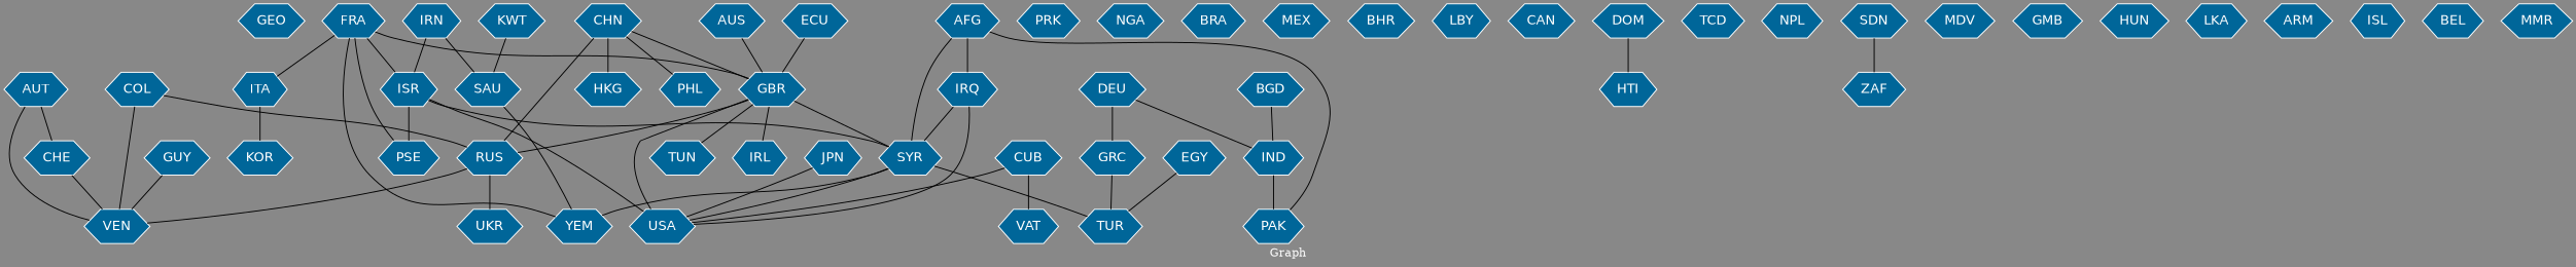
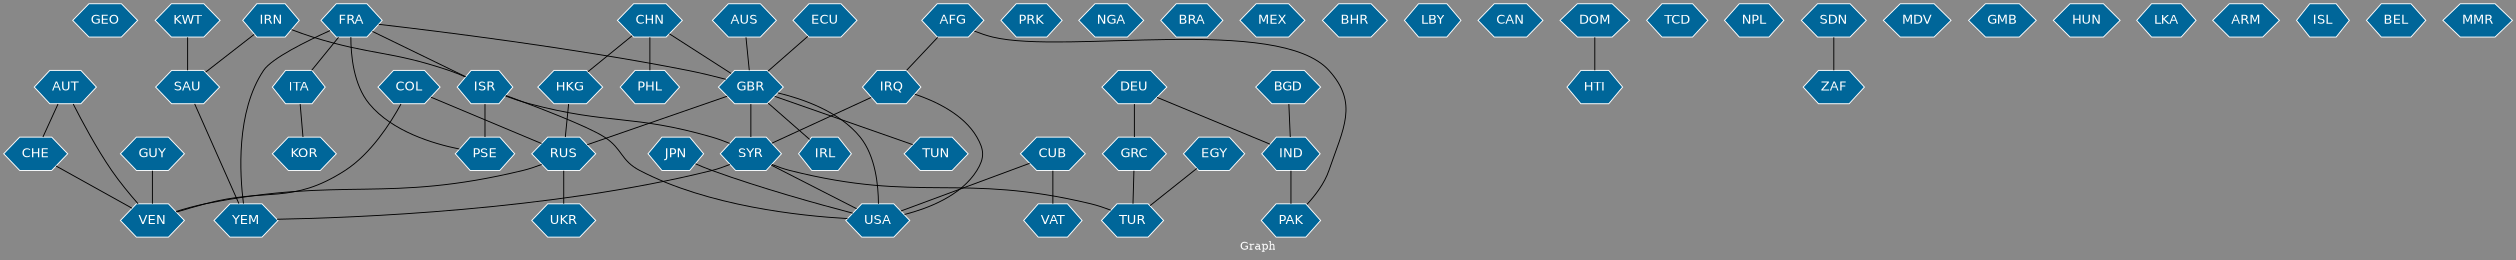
  graph {
    bgcolor="#888888"
    fontcolor=white
    fontsize=12
    label="Graph"
    node [color=white fillcolor="#006699" fontcolor=white fontname=Helvetica shape=hexagon style=filled]
    edge [arrowhead=open color=black fontcolor=white fontname=Courier fontsize=12 weight=1]
    n1 [label=GEO]
    n2 [label=IRN]
    n3 [label=ISR]
    n4 [label=SAU]
    n5 [label=USA]
    n6 [label=PSE]
    n7 [label=SYR]
    n8 [label=YEM]
    n9 [label=PRK]
    n10 [label=JPN]
    n11 [label=KOR]
    n12 [label=FRA]
    n13 [label=GBR]
    n14 [label=ITA]
    n15 [label=TUN]
    n16 [label=RUS]
    n17 [label=IRL]
    n18 [label=NGA]
    n19 [label=BRA]
    n20 [label=CHN]
    n21 [label=HKG]
    n22 [label=PHL]
    n23 [label=UKR]
    n24 [label=VEN]
    n25 [label=TUR]
    n26 [label=MEX]
    n27 [label=GRC]
    n28 [label=VAT]
    n29 [label=EGY]
    n30 [label=BHR]
    n31 [label=KWT]
    n32 [label=PAK]
    n33 [label=IRQ]
    n34 [label=IND]
    n35 [label=DEU]
    n36 [label=LBY]
    n37 [label=AFG]
    n38 [label=CAN]
    n39 [label=CUB]
    n40 [label=ECU]
    n41 [label=AUS]
    n42 [label=COL]
    n43 [label=HTI]
    n44 [label=DOM]
    n45 [label=AUT]
    n46 [label=CHE]
    n47 [label=BGD]
    n48 [label=TCD]
    n49 [label=NPL]
    n50 [label=ZAF]
    n51 [label=SDN]
    n52 [label=MDV]
    n53 [label=GUY]
    n54 [label=GMB]
    n55 [label=HUN]
    n56 [label=LKA]
    n57 [label=ARM]
    n58 [label=ISL]
    n59 [label=BEL]
    n60 [label=MMR]
    n2 -- n3
    n2 -- n4
    n3 -- n5 [weight=4]
    n3 -- n6 [weight=22]
    n3 -- n7 [weight=2]
    n4 -- n8
    n7 -- n5
    n7 -- n8
    n7 -- n25 [weight=2]
    n10 -- n5
    n12 -- n3 [weight=2]
    n12 -- n6 [weight=2]
    n12 -- n8
    n12 -- n13
    n12 -- n14
    n13 -- n5 [weight=3]
    n13 -- n7 [weight=2]
    n13 -- n15 [weight=2]
    n13 -- n16 [weight=3]
    n13 -- n17
    n14 -- n11 [weight=2]
    n16 -- n23 [weight=3]
    n16 -- n24
    n20 -- n13 [weight=2]
-   n20 -- n16 [weight=2]
+   n21 -- n16 [weight=2]
    n20 -- n21 [weight=3]
    n20 -- n22 [weight=2]
    n27 -- n25
    n29 -- n25
    n31 -- n4
    n33 -- n5
    n33 -- n7 [weight=2]
    n34 -- n32 [weight=4]
    n35 -- n27 [weight=2]
    n35 -- n34
-   n37 -- n7
    n37 -- n32
    n37 -- n33
    n39 -- n5 [weight=3]
    n39 -- n28
    n40 -- n13
    n41 -- n13
    n42 -- n16
    n42 -- n24
    n44 -- n43 [weight=5]
    n45 -- n24
    n45 -- n46
    n46 -- n24
    n47 -- n34
    n51 -- n50 [weight=6]
    n53 -- n24
  }
